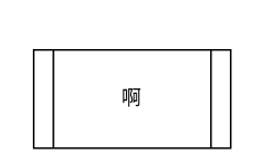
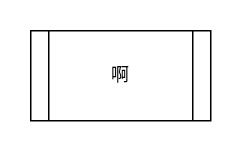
  <mxCell id="0" />
  <mxCell id="1" parent="0" />
- <mxCell id="2" value="啊" style="shape=process;whiteSpace=wrap;html=1;backgroundOutline=1;" parent="1" vertex="1"><mxGeometry x="20" y="30" width="120" height="60" as="geometry" /></mxCell>
+ <mxCell id="2" value="啊" style="shape=process;whiteSpace=wrap;html=1;backgroundOutline=1;" parent="1" vertex="1"><mxGeometry x="20" y="20" width="120" height="60" as="geometry" /></mxCell>
